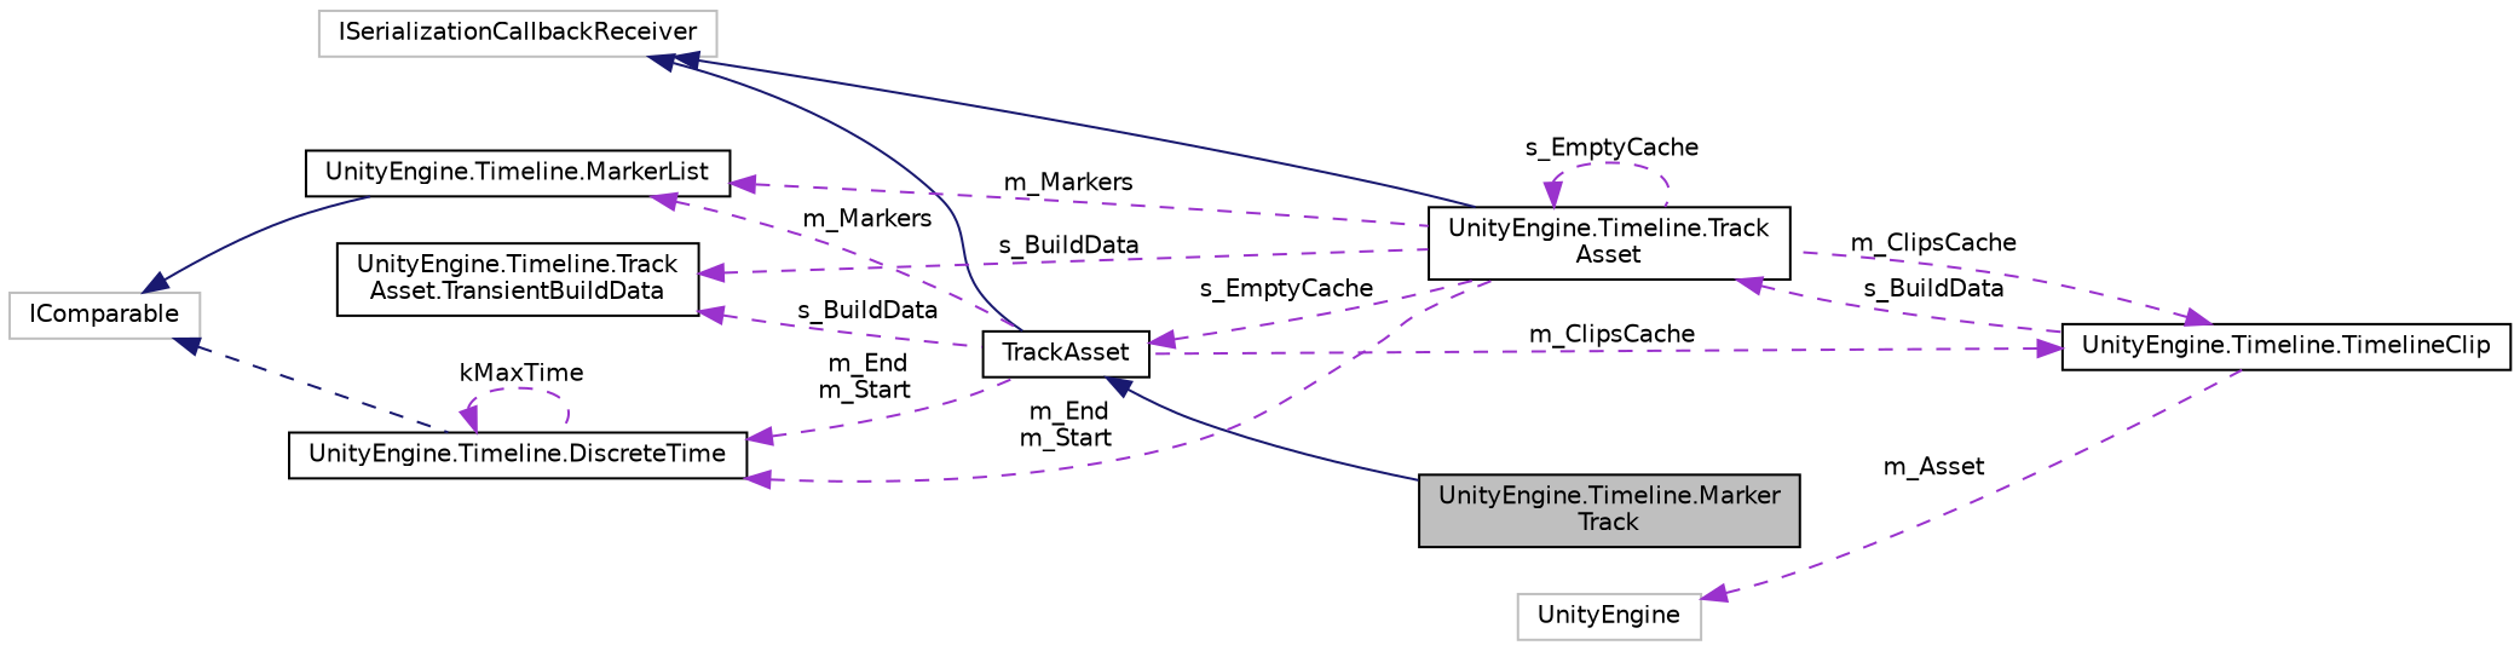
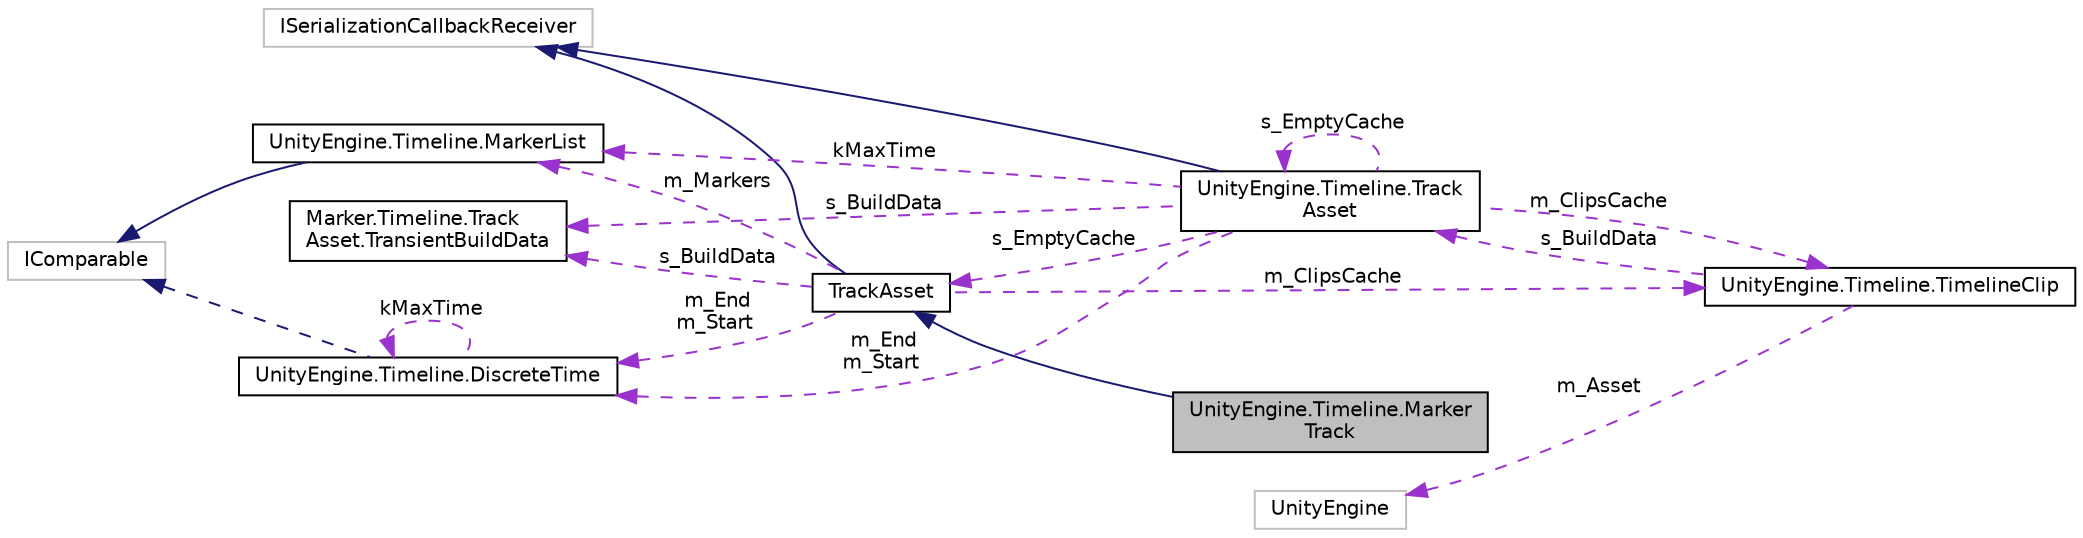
  digraph {
    rankdir=LR
    node [color=black fillcolor=white fontname=Helvetica fontsize=10 shape=record style=filled]
    edge [color=darkorchid3 dir=back fontname=Helvetica fontsize=10 labelfontname=Helvetica labelfontsize=10 style=dashed]
    n1 [fillcolor=grey75 fontcolor=black height=0.2 label="UnityEngine.Timeline.Marker\lTrack" width=0.4]
    n2 [height=0.2 label=TrackAsset width=0.4]
    n3 [height=0.2 label="UnityEngine.Timeline.Track\lAsset" width=0.4]
    n4 [color=grey75 height=0.2 label=ISerializationCallbackReceiver width=0.4]
    n5 [height=0.2 label="UnityEngine.Timeline.MarkerList" width=0.4]
    n6 [height=0.2 label="UnityEngine.Timeline.TimelineClip" width=0.4]
    n7 [height=0.2 label="UnityEngine.Timeline.DiscreteTime" width=0.4]
    n8 [color=grey75 height=0.2 label=IComparable width=0.4]
    n9 [color=grey75 height=0.2 label=UnityEngine width=0.4]
-   n10 [height=0.2 label="UnityEngine.Timeline.Track\lAsset.TransientBuildData" width=0.4]
+   n10 [height=0.2 label="Marker.Timeline.Track\lAsset.TransientBuildData" width=0.4]
    n2 -> n1 [color=midnightblue style=solid]
    n2 -> n3 [label=" s_EmptyCache"]
    n3 -> n3 [label=" s_EmptyCache"]
    n3 -> n6 [label=" s_BuildData"]
    n4 -> n2 [color=midnightblue style=solid]
    n4 -> n3 [color=midnightblue style=solid]
    n5 -> n2 [label=" m_Markers"]
-   n5 -> n3 [label=" m_Markers"]
+   n5 -> n3 [label=" kMaxTime"]
    n6 -> n2 [label=" m_ClipsCache"]
    n6 -> n3 [label=" m_ClipsCache"]
    n7 -> n2 [label=" m_End\nm_Start"]
    n7 -> n3 [label=" m_End\nm_Start"]
    n7 -> n7 [label=" kMaxTime"]
    n8 -> n5 [color=midnightblue style=solid]
    n8 -> n7 [color=midnightblue]
    n9 -> n6 [label=" m_Asset"]
    n10 -> n2 [label=" s_BuildData"]
    n10 -> n3 [label=" s_BuildData"]
  }
